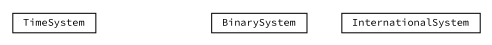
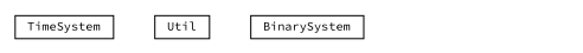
  digraph {
    nodesep=0.25
    ranksep=0.5
    fontname="Source Code Pro"
    node [fontcolor=black fontname="Source Code Pro" fontsize=10.0 shape=plaintext]
    n1 [label=<<table title="org.universAAL.ontology.unit.system.TimeSystem" border="0" cellborder="1" cellspacing="0" cellpadding="2" port="p" href="./TimeSystem.html"> 		<tr><td><table border="0" cellspacing="0" cellpadding="1"> <tr><td align="center" balign="center"> TimeSystem </td></tr> 		</table></td></tr> 		</table>>]
+   n2 [label=<<table title="org.universAAL.ontology.unit.system.Util" border="0" cellborder="1" cellspacing="0" cellpadding="2" port="p" href="./Util.html"> 		<tr><td><table border="0" cellspacing="0" cellpadding="1"> <tr><td align="center" balign="center"> Util </td></tr> 		</table></td></tr> 		</table>>]
    n3 [label=<<table title="org.universAAL.ontology.unit.system.BinarySystem" border="0" cellborder="1" cellspacing="0" cellpadding="2" port="p" href="./BinarySystem.html"> 		<tr><td><table border="0" cellspacing="0" cellpadding="1"> <tr><td align="center" balign="center"> BinarySystem </td></tr> 		</table></td></tr> 		</table>>]
-   n4 [label=<<table title="org.universAAL.ontology.unit.system.InternationalSystem" border="0" cellborder="1" cellspacing="0" cellpadding="2" port="p" href="./InternationalSystem.html"> 		<tr><td><table border="0" cellspacing="0" cellpadding="1"> <tr><td align="center" balign="center"> InternationalSystem </td></tr> 		</table></td></tr> 		</table>>]
  }
